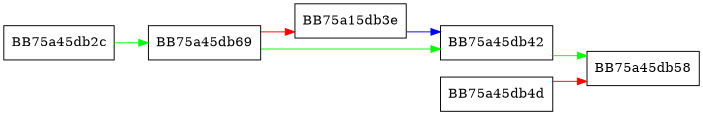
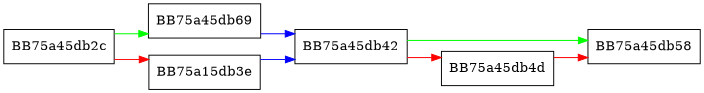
  digraph {
    rankdir=LR
    splines=ortho
    node [shape=box]
    edge [color=red]
    BB75a45db2c
    BB75a45db69
    n3 [label=BB75a15db3e]
    BB75a45db42
    BB75a45db58
    BB75a45db4d
    BB75a45db2c -> BB75a45db69 [color=green]
-   BB75a45db69 -> n3
-   BB75a45db69 -> BB75a45db42 [color=green]
+   BB75a45db2c -> n3
+   BB75a45db69 -> BB75a45db42 [color=blue]
    n3 -> BB75a45db42 [color=blue]
    BB75a45db42 -> BB75a45db58 [color=green]
+   BB75a45db42 -> BB75a45db4d
    BB75a45db4d -> BB75a45db58
  }
